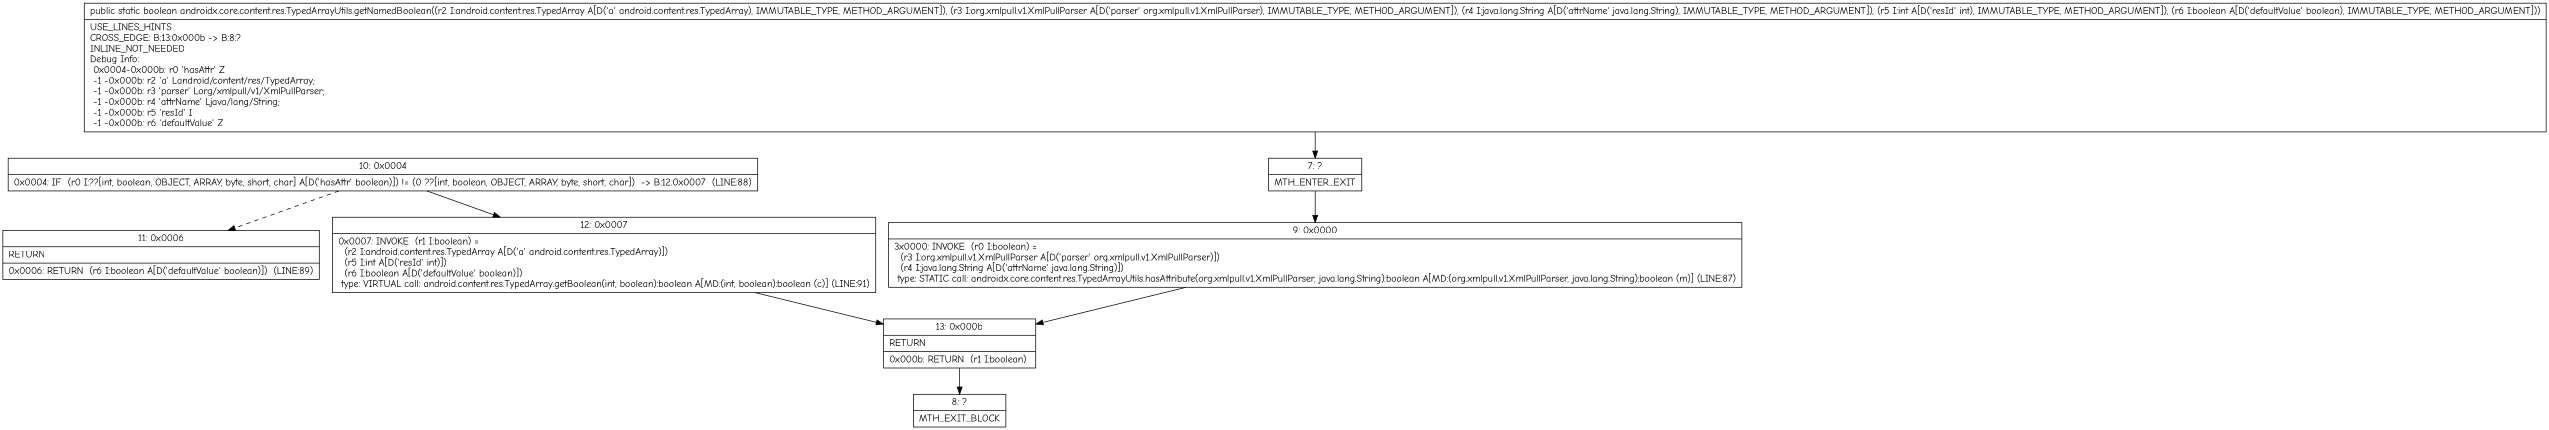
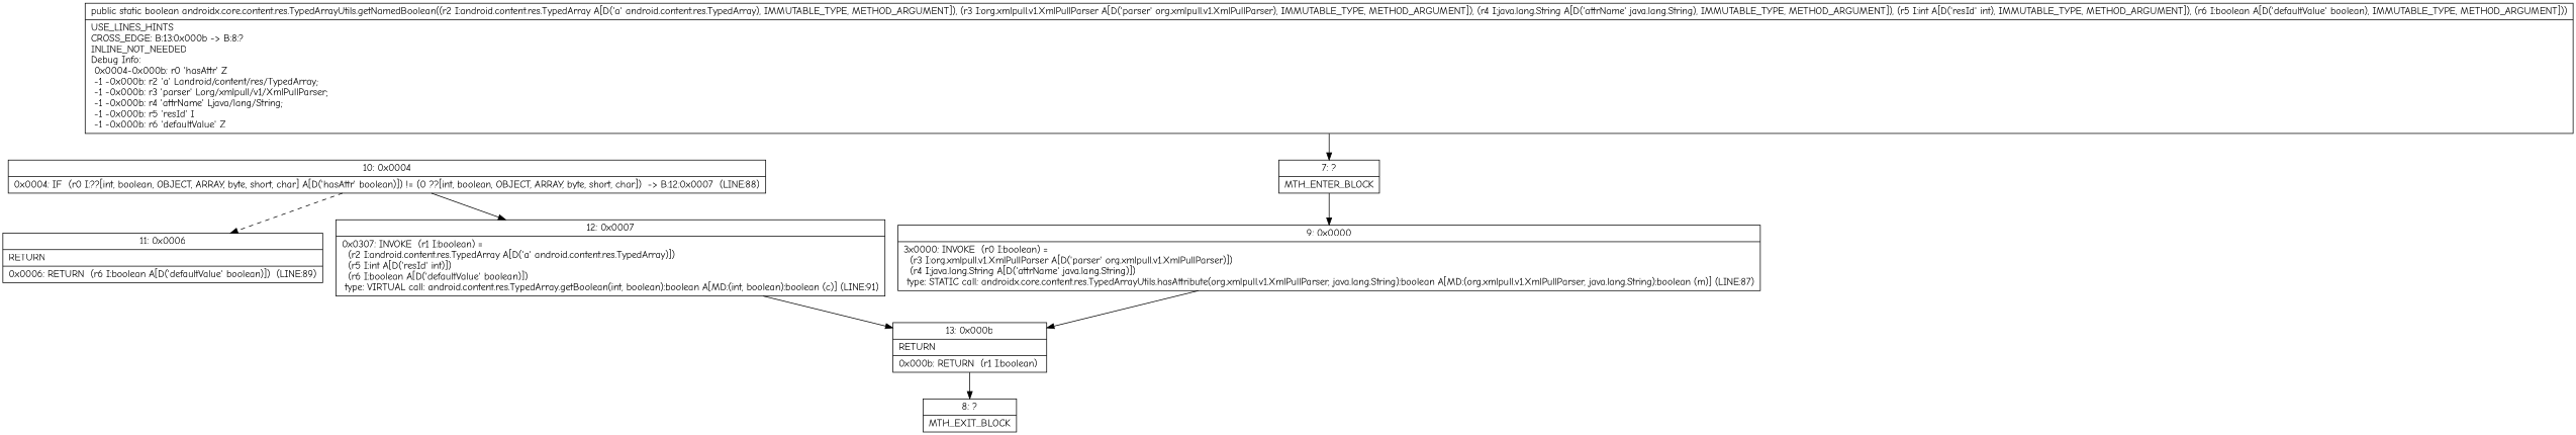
  digraph {
    fontname="Comic Neue"
    node [fontname="Comic Neue" shape=record]
    edge [fontname="Comic Neue"]
-   n1 [label="{7\:\ ?|MTH_ENTER_EXIT\l}"]
+   n1 [label="{7\:\ ?|MTH_ENTER_BLOCK\l}"]
    n2 [label="{9\:\ 0x0000|3x0000: INVOKE  (r0 I:boolean) = \l  (r3 I:org.xmlpull.v1.XmlPullParser A[D('parser' org.xmlpull.v1.XmlPullParser)])\l  (r4 I:java.lang.String A[D('attrName' java.lang.String)])\l type: STATIC call: androidx.core.content.res.TypedArrayUtils.hasAttribute(org.xmlpull.v1.XmlPullParser, java.lang.String):boolean A[MD:(org.xmlpull.v1.XmlPullParser, java.lang.String):boolean (m)] (LINE:87)\l}"]
    n3 [label="{13\:\ 0x000b|RETURN\l|0x000b: RETURN  (r1 I:boolean) \l}"]
    n4 [label="{10\:\ 0x0004|0x0004: IF  (r0 I:??[int, boolean, OBJECT, ARRAY, byte, short, char] A[D('hasAttr' boolean)]) != (0 ??[int, boolean, OBJECT, ARRAY, byte, short, char])  \-\> B:12:0x0007  (LINE:88)\l}"]
    n5 [label="{11\:\ 0x0006|RETURN\l|0x0006: RETURN  (r6 I:boolean A[D('defaultValue' boolean)])  (LINE:89)\l}"]
-   n6 [label="{12\:\ 0x0007|0x0007: INVOKE  (r1 I:boolean) = \l  (r2 I:android.content.res.TypedArray A[D('a' android.content.res.TypedArray)])\l  (r5 I:int A[D('resId' int)])\l  (r6 I:boolean A[D('defaultValue' boolean)])\l type: VIRTUAL call: android.content.res.TypedArray.getBoolean(int, boolean):boolean A[MD:(int, boolean):boolean (c)] (LINE:91)\l}"]
+   n6 [label="{12\:\ 0x0007|0x0307: INVOKE  (r1 I:boolean) = \l  (r2 I:android.content.res.TypedArray A[D('a' android.content.res.TypedArray)])\l  (r5 I:int A[D('resId' int)])\l  (r6 I:boolean A[D('defaultValue' boolean)])\l type: VIRTUAL call: android.content.res.TypedArray.getBoolean(int, boolean):boolean A[MD:(int, boolean):boolean (c)] (LINE:91)\l}"]
    n7 [label="{8\:\ ?|MTH_EXIT_BLOCK\l}"]
    n8 [label="{public static boolean androidx.core.content.res.TypedArrayUtils.getNamedBoolean((r2 I:android.content.res.TypedArray A[D('a' android.content.res.TypedArray), IMMUTABLE_TYPE, METHOD_ARGUMENT]), (r3 I:org.xmlpull.v1.XmlPullParser A[D('parser' org.xmlpull.v1.XmlPullParser), IMMUTABLE_TYPE, METHOD_ARGUMENT]), (r4 I:java.lang.String A[D('attrName' java.lang.String), IMMUTABLE_TYPE, METHOD_ARGUMENT]), (r5 I:int A[D('resId' int), IMMUTABLE_TYPE, METHOD_ARGUMENT]), (r6 I:boolean A[D('defaultValue' boolean), IMMUTABLE_TYPE, METHOD_ARGUMENT]))  | USE_LINES_HINTS\lCROSS_EDGE: B:13:0x000b \-\> B:8:?\lINLINE_NOT_NEEDED\lDebug Info:\l  0x0004\-0x000b: r0 'hasAttr' Z\l  \-1 \-0x000b: r2 'a' Landroid\/content\/res\/TypedArray;\l  \-1 \-0x000b: r3 'parser' Lorg\/xmlpull\/v1\/XmlPullParser;\l  \-1 \-0x000b: r4 'attrName' Ljava\/lang\/String;\l  \-1 \-0x000b: r5 'resId' I\l  \-1 \-0x000b: r6 'defaultValue' Z\l}"]
    n1 -> n2
    n2 -> n3
    n3 -> n7
    n4 -> n5 [style=dashed]
    n4 -> n6
    n6 -> n3
    n8 -> n1
  }
